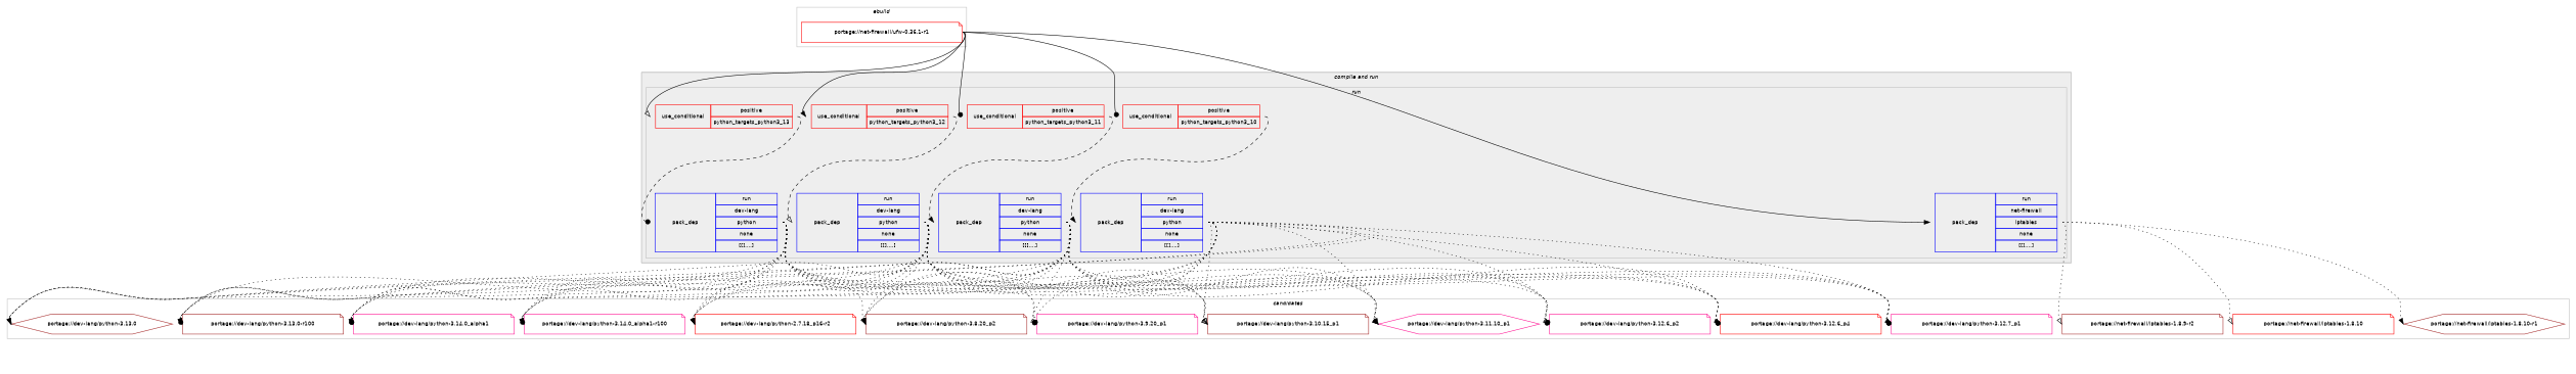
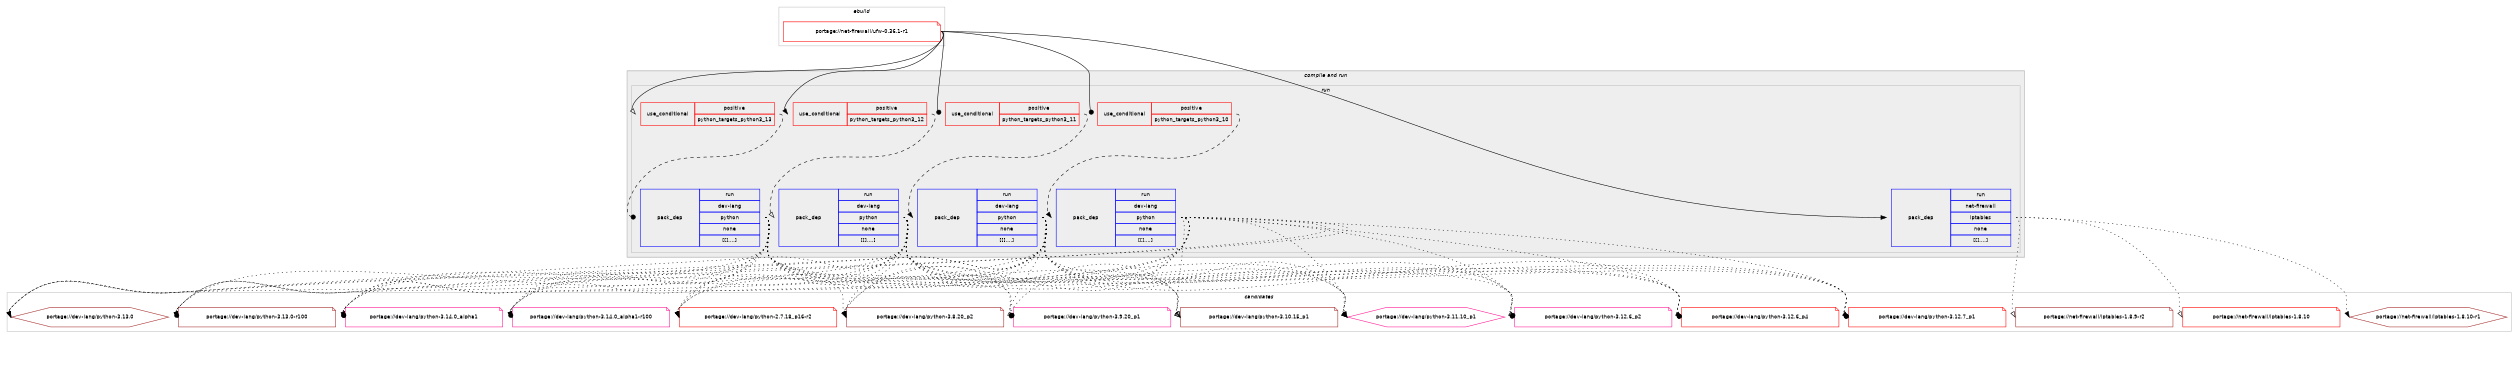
  digraph {
    compound=true
    concentrate=true
    fontname=Helvetica
    fontsize=10
    newrank=true
    rankdir=TB
    ranksep=1.5
    node [color=red fontname=Helvetica fontsize=10 shape=note]
    edge [arrowhead=normal headport=w style=dotted tailport=e weight=100]
    n1 [label="portage://net-firewall/ufw-0.36.1-r1" width=4]
    n2 [color=blue label=<<TABLE BORDER="0" CELLBORDER="1" CELLSPACING="0" CELLPADDING="4" WIDTH="220"><TR><TD ROWSPAN="6" CELLPADDING="30">pack_dep</TD></TR><TR><TD WIDTH="110">run</TD></TR><TR><TD>dev-lang</TD></TR><TR><TD>python</TD></TR><TR><TD>none</TD></TR><TR><TD>[[],,,,]</TD></TR></TABLE>> shape=none]
    n3 [label=<<TABLE BORDER="0" CELLBORDER="1" CELLSPACING="0" CELLPADDING="4"><TR><TD ROWSPAN="3" CELLPADDING="10">use_conditional</TD></TR><TR><TD>positive</TD></TR><TR><TD>python_targets_python3_10</TD></TR></TABLE>> shape=none]
    n4 [color=blue label=<<TABLE BORDER="0" CELLBORDER="1" CELLSPACING="0" CELLPADDING="4" WIDTH="220"><TR><TD ROWSPAN="6" CELLPADDING="30">pack_dep</TD></TR><TR><TD WIDTH="110">run</TD></TR><TR><TD>dev-lang</TD></TR><TR><TD>python</TD></TR><TR><TD>none</TD></TR><TR><TD>[[],,,,]</TD></TR></TABLE>> shape=none]
    n5 [label=<<TABLE BORDER="0" CELLBORDER="1" CELLSPACING="0" CELLPADDING="4"><TR><TD ROWSPAN="3" CELLPADDING="10">use_conditional</TD></TR><TR><TD>positive</TD></TR><TR><TD>python_targets_python3_11</TD></TR></TABLE>> shape=none]
    n6 [color=blue label=<<TABLE BORDER="0" CELLBORDER="1" CELLSPACING="0" CELLPADDING="4" WIDTH="220"><TR><TD ROWSPAN="6" CELLPADDING="30">pack_dep</TD></TR><TR><TD WIDTH="110">run</TD></TR><TR><TD>dev-lang</TD></TR><TR><TD>python</TD></TR><TR><TD>none</TD></TR><TR><TD>[[],,,,]</TD></TR></TABLE>> shape=none]
    n7 [label=<<TABLE BORDER="0" CELLBORDER="1" CELLSPACING="0" CELLPADDING="4"><TR><TD ROWSPAN="3" CELLPADDING="10">use_conditional</TD></TR><TR><TD>positive</TD></TR><TR><TD>python_targets_python3_12</TD></TR></TABLE>> shape=none]
    n8 [color=blue label=<<TABLE BORDER="0" CELLBORDER="1" CELLSPACING="0" CELLPADDING="4" WIDTH="220"><TR><TD ROWSPAN="6" CELLPADDING="30">pack_dep</TD></TR><TR><TD WIDTH="110">run</TD></TR><TR><TD>dev-lang</TD></TR><TR><TD>python</TD></TR><TR><TD>none</TD></TR><TR><TD>[[],,,,]</TD></TR></TABLE>> shape=none]
    n9 [label=<<TABLE BORDER="0" CELLBORDER="1" CELLSPACING="0" CELLPADDING="4"><TR><TD ROWSPAN="3" CELLPADDING="10">use_conditional</TD></TR><TR><TD>positive</TD></TR><TR><TD>python_targets_python3_13</TD></TR></TABLE>> shape=none]
    n10 [color=blue label=<<TABLE BORDER="0" CELLBORDER="1" CELLSPACING="0" CELLPADDING="4" WIDTH="220"><TR><TD ROWSPAN="6" CELLPADDING="30">pack_dep</TD></TR><TR><TD WIDTH="110">run</TD></TR><TR><TD>net-firewall</TD></TR><TR><TD>iptables</TD></TR><TR><TD>none</TD></TR><TR><TD>[[],,,,]</TD></TR></TABLE>> shape=none]
    n11 [color=deeppink label="portage://dev-lang/python-3.14.0_alpha1-r100" width=4]
    n12 [color=deeppink label="portage://dev-lang/python-3.14.0_alpha1" width=4]
    n13 [color=brown label="portage://dev-lang/python-3.13.0-r100" width=4]
    n14 [color=brown label="portage://dev-lang/python-3.13.0" shape=hexagon width=4]
-   n15 [color=deeppink label="portage://dev-lang/python-3.12.7_p1" width=4]
+   n15 [label="portage://dev-lang/python-3.12.7_p1" width=4]
    n16 [label="portage://dev-lang/python-3.12.6_p4" width=4]
    n17 [color=deeppink label="portage://dev-lang/python-3.12.6_p2" width=4]
    n18 [color=deeppink label="portage://dev-lang/python-3.11.10_p1" shape=hexagon width=4]
    n19 [color=brown label="portage://dev-lang/python-3.10.15_p1" width=4]
    n20 [color=deeppink label="portage://dev-lang/python-3.9.20_p1" width=4]
    n21 [color=brown label="portage://dev-lang/python-3.8.20_p2" width=4]
    n22 [label="portage://dev-lang/python-2.7.18_p16-r2" width=4]
    n23 [color=brown label="portage://net-firewall/iptables-1.8.10-r1" shape=hexagon width=4]
    n24 [label="portage://net-firewall/iptables-1.8.10" width=4]
    n25 [color=brown label="portage://net-firewall/iptables-1.8.9-r2" width=4]
    subgraph cluster_1 {
      color=gray
      label=<<i>ebuild</i>>
      n1
    }
    subgraph cluster_2 {
      color=gray
      label=<<i>dependencies</i>>
      subgraph cluster_3 {
        color=gray
        fillcolor="#eeeeee"
        label=<<i>compile</i>>
        style=filled
      }
      subgraph cluster_4 {
        color=gray
        fillcolor="#eeeeee"
        label=<<i>compile and run</i>>
        style=filled
      }
      subgraph cluster_5 {
        color=gray
        fillcolor="#eeeeee"
        label=<<i>run</i>>
        style=filled
        subgraph sub_6 {
          color=gray
          fillcolor="#eeeeee"
          label=<<i>run</i>>
          style=filled
          n3
          subgraph sub_7 {
            color=gray
            fillcolor="#eeeeee"
            label=<<i>run</i>>
            style=filled
            n2
          }
        }
        subgraph sub_8 {
          color=gray
          fillcolor="#eeeeee"
          label=<<i>run</i>>
          style=filled
          n5
          subgraph sub_9 {
            color=gray
            fillcolor="#eeeeee"
            label=<<i>run</i>>
            style=filled
            n4
          }
        }
        subgraph sub_10 {
          color=gray
          fillcolor="#eeeeee"
          label=<<i>run</i>>
          style=filled
          n7
          subgraph sub_11 {
            color=gray
            fillcolor="#eeeeee"
            label=<<i>run</i>>
            style=filled
            n6
          }
        }
        subgraph sub_12 {
          color=gray
          fillcolor="#eeeeee"
          label=<<i>run</i>>
          style=filled
          n9
          subgraph sub_13 {
            color=gray
            fillcolor="#eeeeee"
            label=<<i>run</i>>
            style=filled
            n8
          }
        }
        subgraph sub_14 {
          color=gray
          fillcolor="#eeeeee"
          label=<<i>run</i>>
          style=filled
          n10
        }
      }
    }
    subgraph cluster_15 {
      color=gray
      label=<<i>candidates</i>>
      rank=same
      subgraph sub_16 {
        color=black
        label=<<i>candidates</i>>
        nodesep=1
        rank=same
        n11
        n12
        n13
        n14
        n15
        n16
        n17
        n18
        n19
        n20
        n21
        n22
      }
      subgraph sub_17 {
        color=black
        label=<<i>candidates</i>>
        nodesep=1
        rank=same
        n11
        n12
        n13
        n14
        n15
        n16
        n17
        n18
        n19
        n20
        n21
        n22
      }
      subgraph sub_18 {
        color=black
        label=<<i>candidates</i>>
        nodesep=1
        rank=same
        n11
        n12
        n13
        n14
        n15
        n16
        n17
        n18
        n19
        n20
        n21
        n22
      }
      subgraph sub_19 {
        color=black
        label=<<i>candidates</i>>
        nodesep=1
        rank=same
        n11
        n12
        n13
        n14
        n15
        n16
        n17
        n18
        n19
        n20
        n21
        n22
      }
      subgraph sub_20 {
        color=black
        label=<<i>candidates</i>>
        nodesep=1
        rank=same
        n23
        n24
        n25
      }
    }
    n1 -> n3 [arrowhead=dot style=solid weight=20]
    n1 -> n5 [arrowhead=dot style=solid weight=20]
    n1 -> n7 [style=solid weight=20]
    n1 -> n9 [arrowhead=onormal style=solid weight=20]
    n1 -> n10 [style=solid weight=20]
    n2 -> n11
    n2 -> n12 [arrowhead=onormal]
    n2 -> n13
    n2 -> n14
    n2 -> n15
    n2 -> n16 [arrowhead=dot]
    n2 -> n17 [arrowhead=dot]
    n2 -> n18
    n2 -> n19 [arrowhead=onormal]
    n2 -> n20 [arrowhead=dot]
    n2 -> n21
    n2 -> n22 [arrowhead=onormal]
    n3 -> n2 [style=dashed weight=20]
    n4 -> n11 [arrowhead=onormal]
    n4 -> n12 [arrowhead=dot]
    n4 -> n13
    n4 -> n14
    n4 -> n15 [arrowhead=dot]
    n4 -> n16 [arrowhead=onormal]
    n4 -> n17 [arrowhead=onormal]
    n4 -> n18 [arrowhead=onormal]
    n4 -> n19 [arrowhead=onormal]
    n4 -> n20 [arrowhead=dot]
    n4 -> n21
    n4 -> n22
    n5 -> n4 [style=dashed weight=20]
    n6 -> n11 [arrowhead=onormal]
    n6 -> n12 [arrowhead=dot]
    n6 -> n13
    n6 -> n14
    n6 -> n15
    n6 -> n16 [arrowhead=dot]
    n6 -> n17 [arrowhead=dot]
    n6 -> n18 [arrowhead=onormal]
    n6 -> n19 [arrowhead=onormal]
    n6 -> n20 [arrowhead=dot]
    n6 -> n21 [arrowhead=onormal]
    n6 -> n22
    n7 -> n6 [arrowhead=onormal style=dashed weight=20]
    n8 -> n11 [arrowhead=dot]
    n8 -> n12
    n8 -> n13 [arrowhead=dot]
    n8 -> n14
    n8 -> n15 [arrowhead=dot]
    n8 -> n16
    n8 -> n17 [arrowhead=onormal]
    n8 -> n18
    n8 -> n19 [arrowhead=onormal]
    n8 -> n20 [arrowhead=onormal]
    n8 -> n21 [arrowhead=onormal]
    n8 -> n22 [arrowhead=onormal]
    n9 -> n8 [arrowhead=dot style=dashed weight=20]
    n10 -> n23
    n10 -> n24 [arrowhead=onormal]
    n10 -> n25 [arrowhead=onormal]
  }
